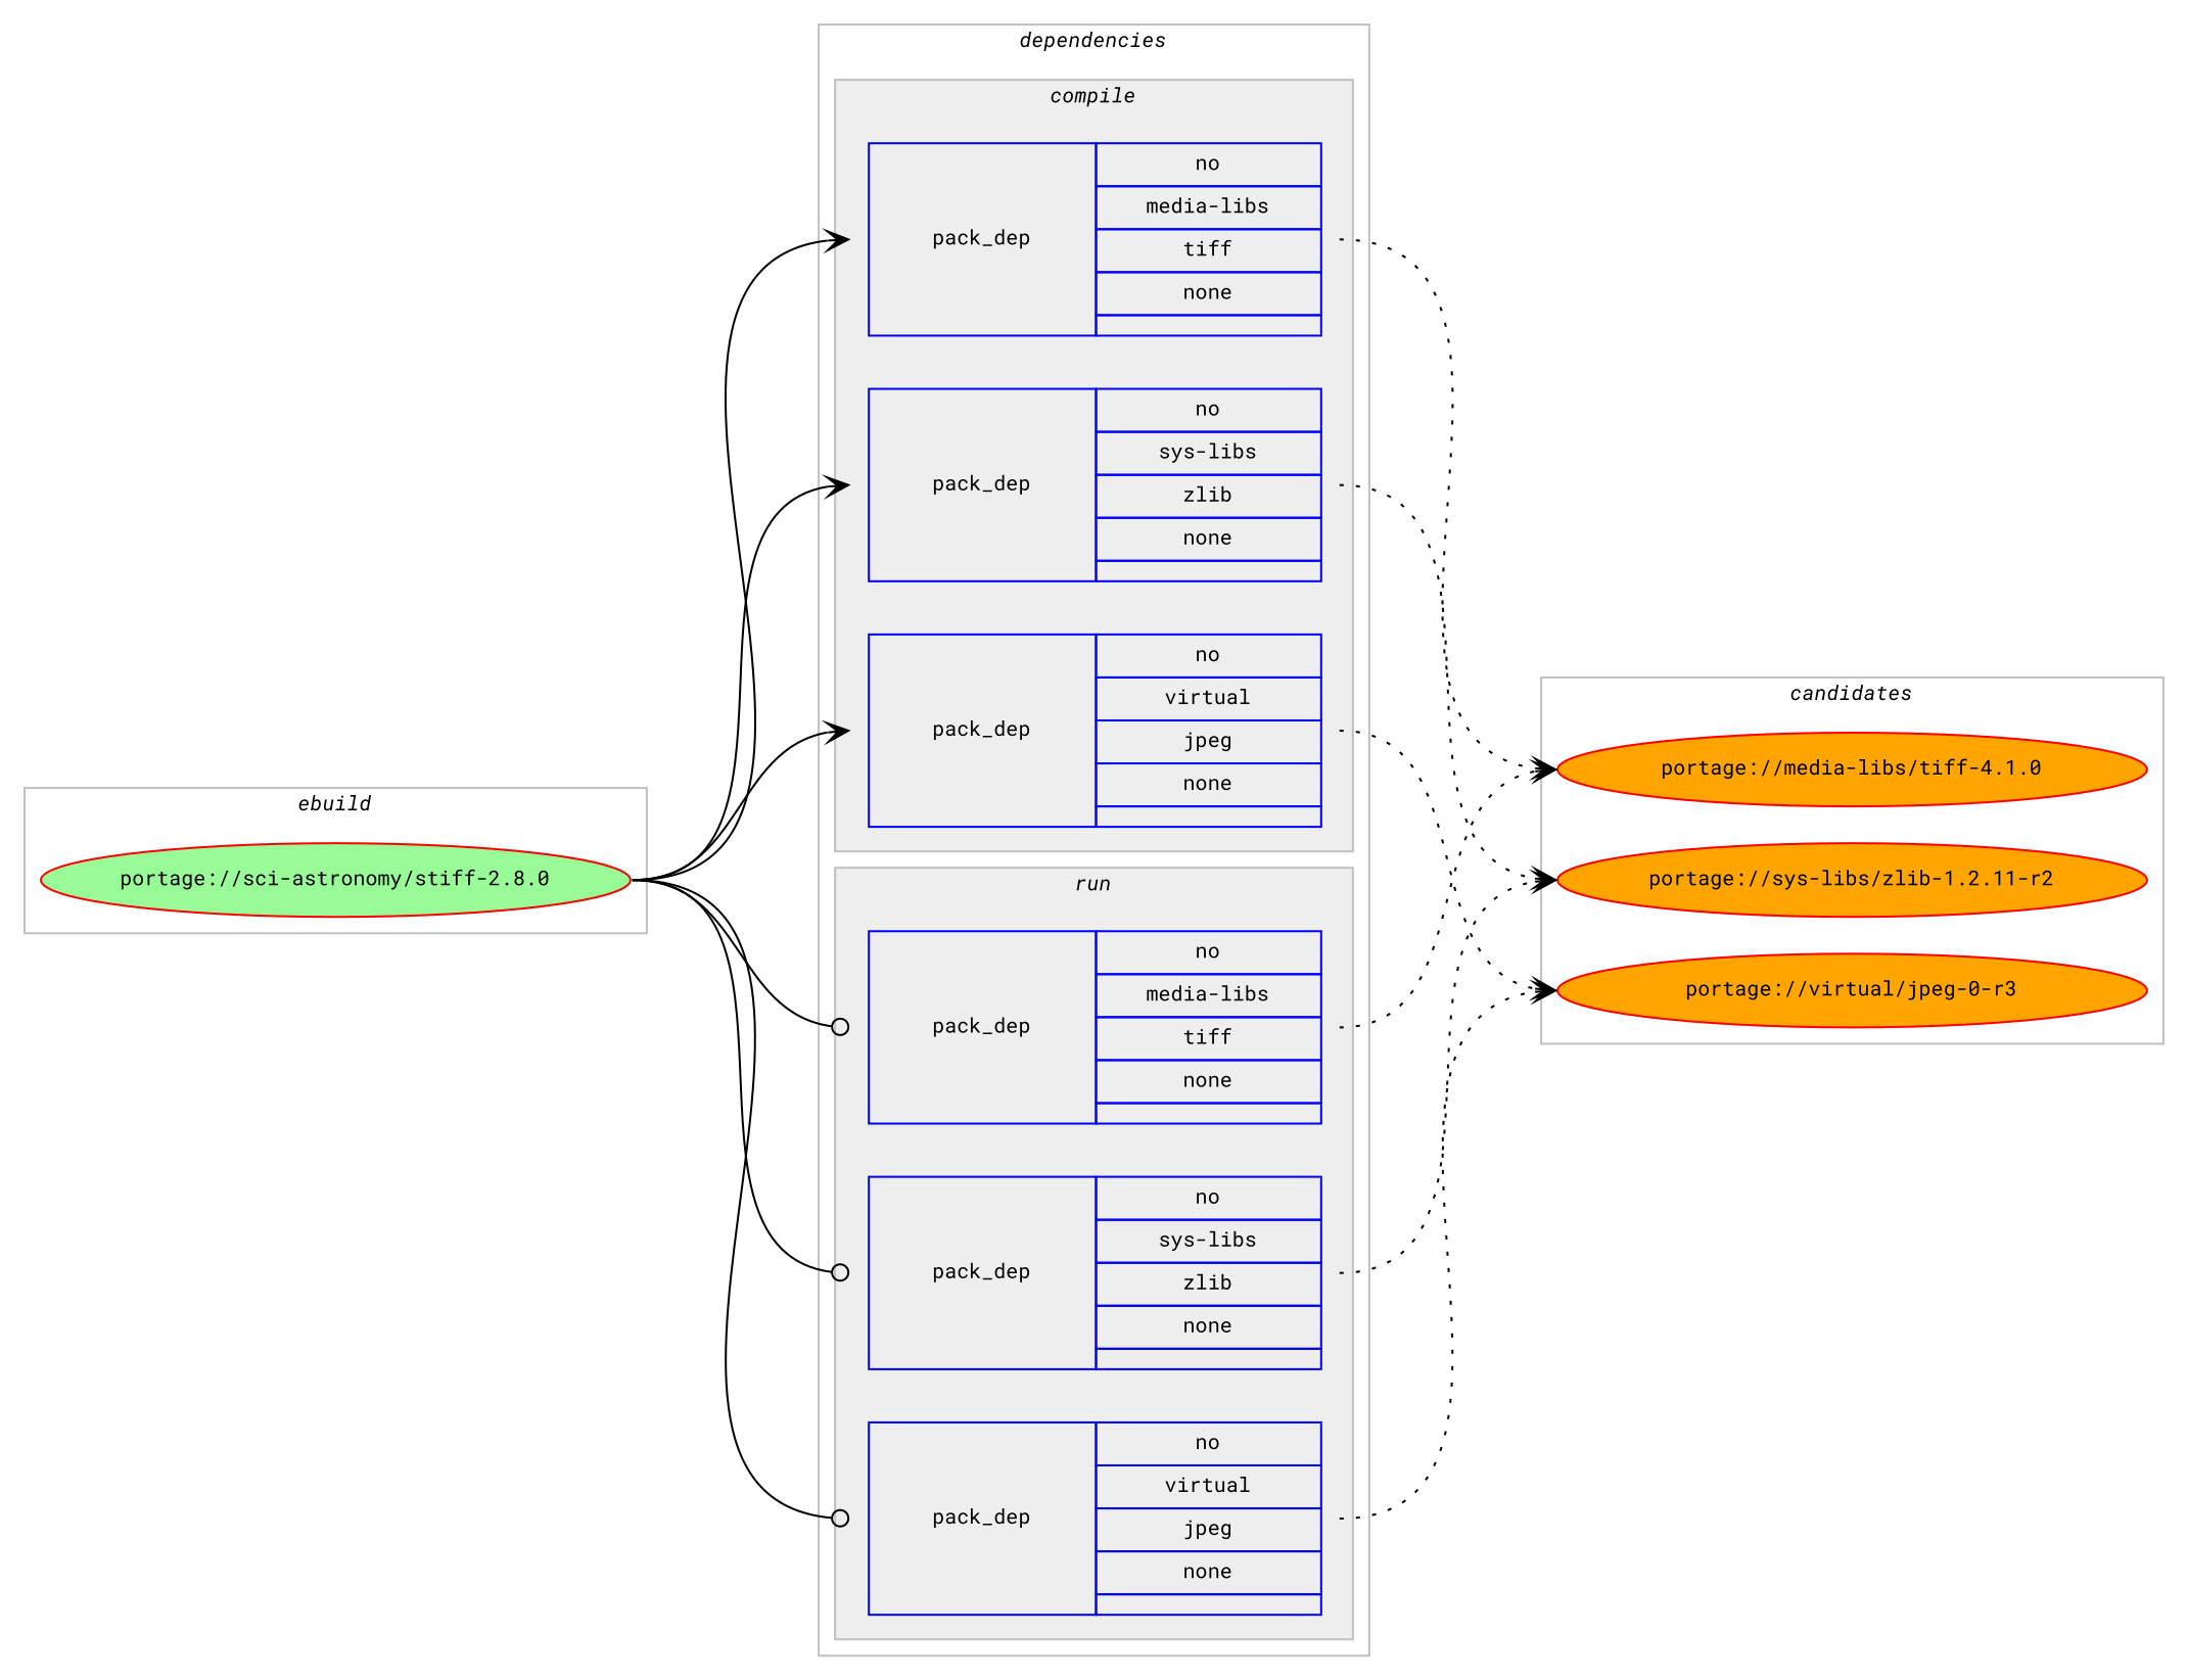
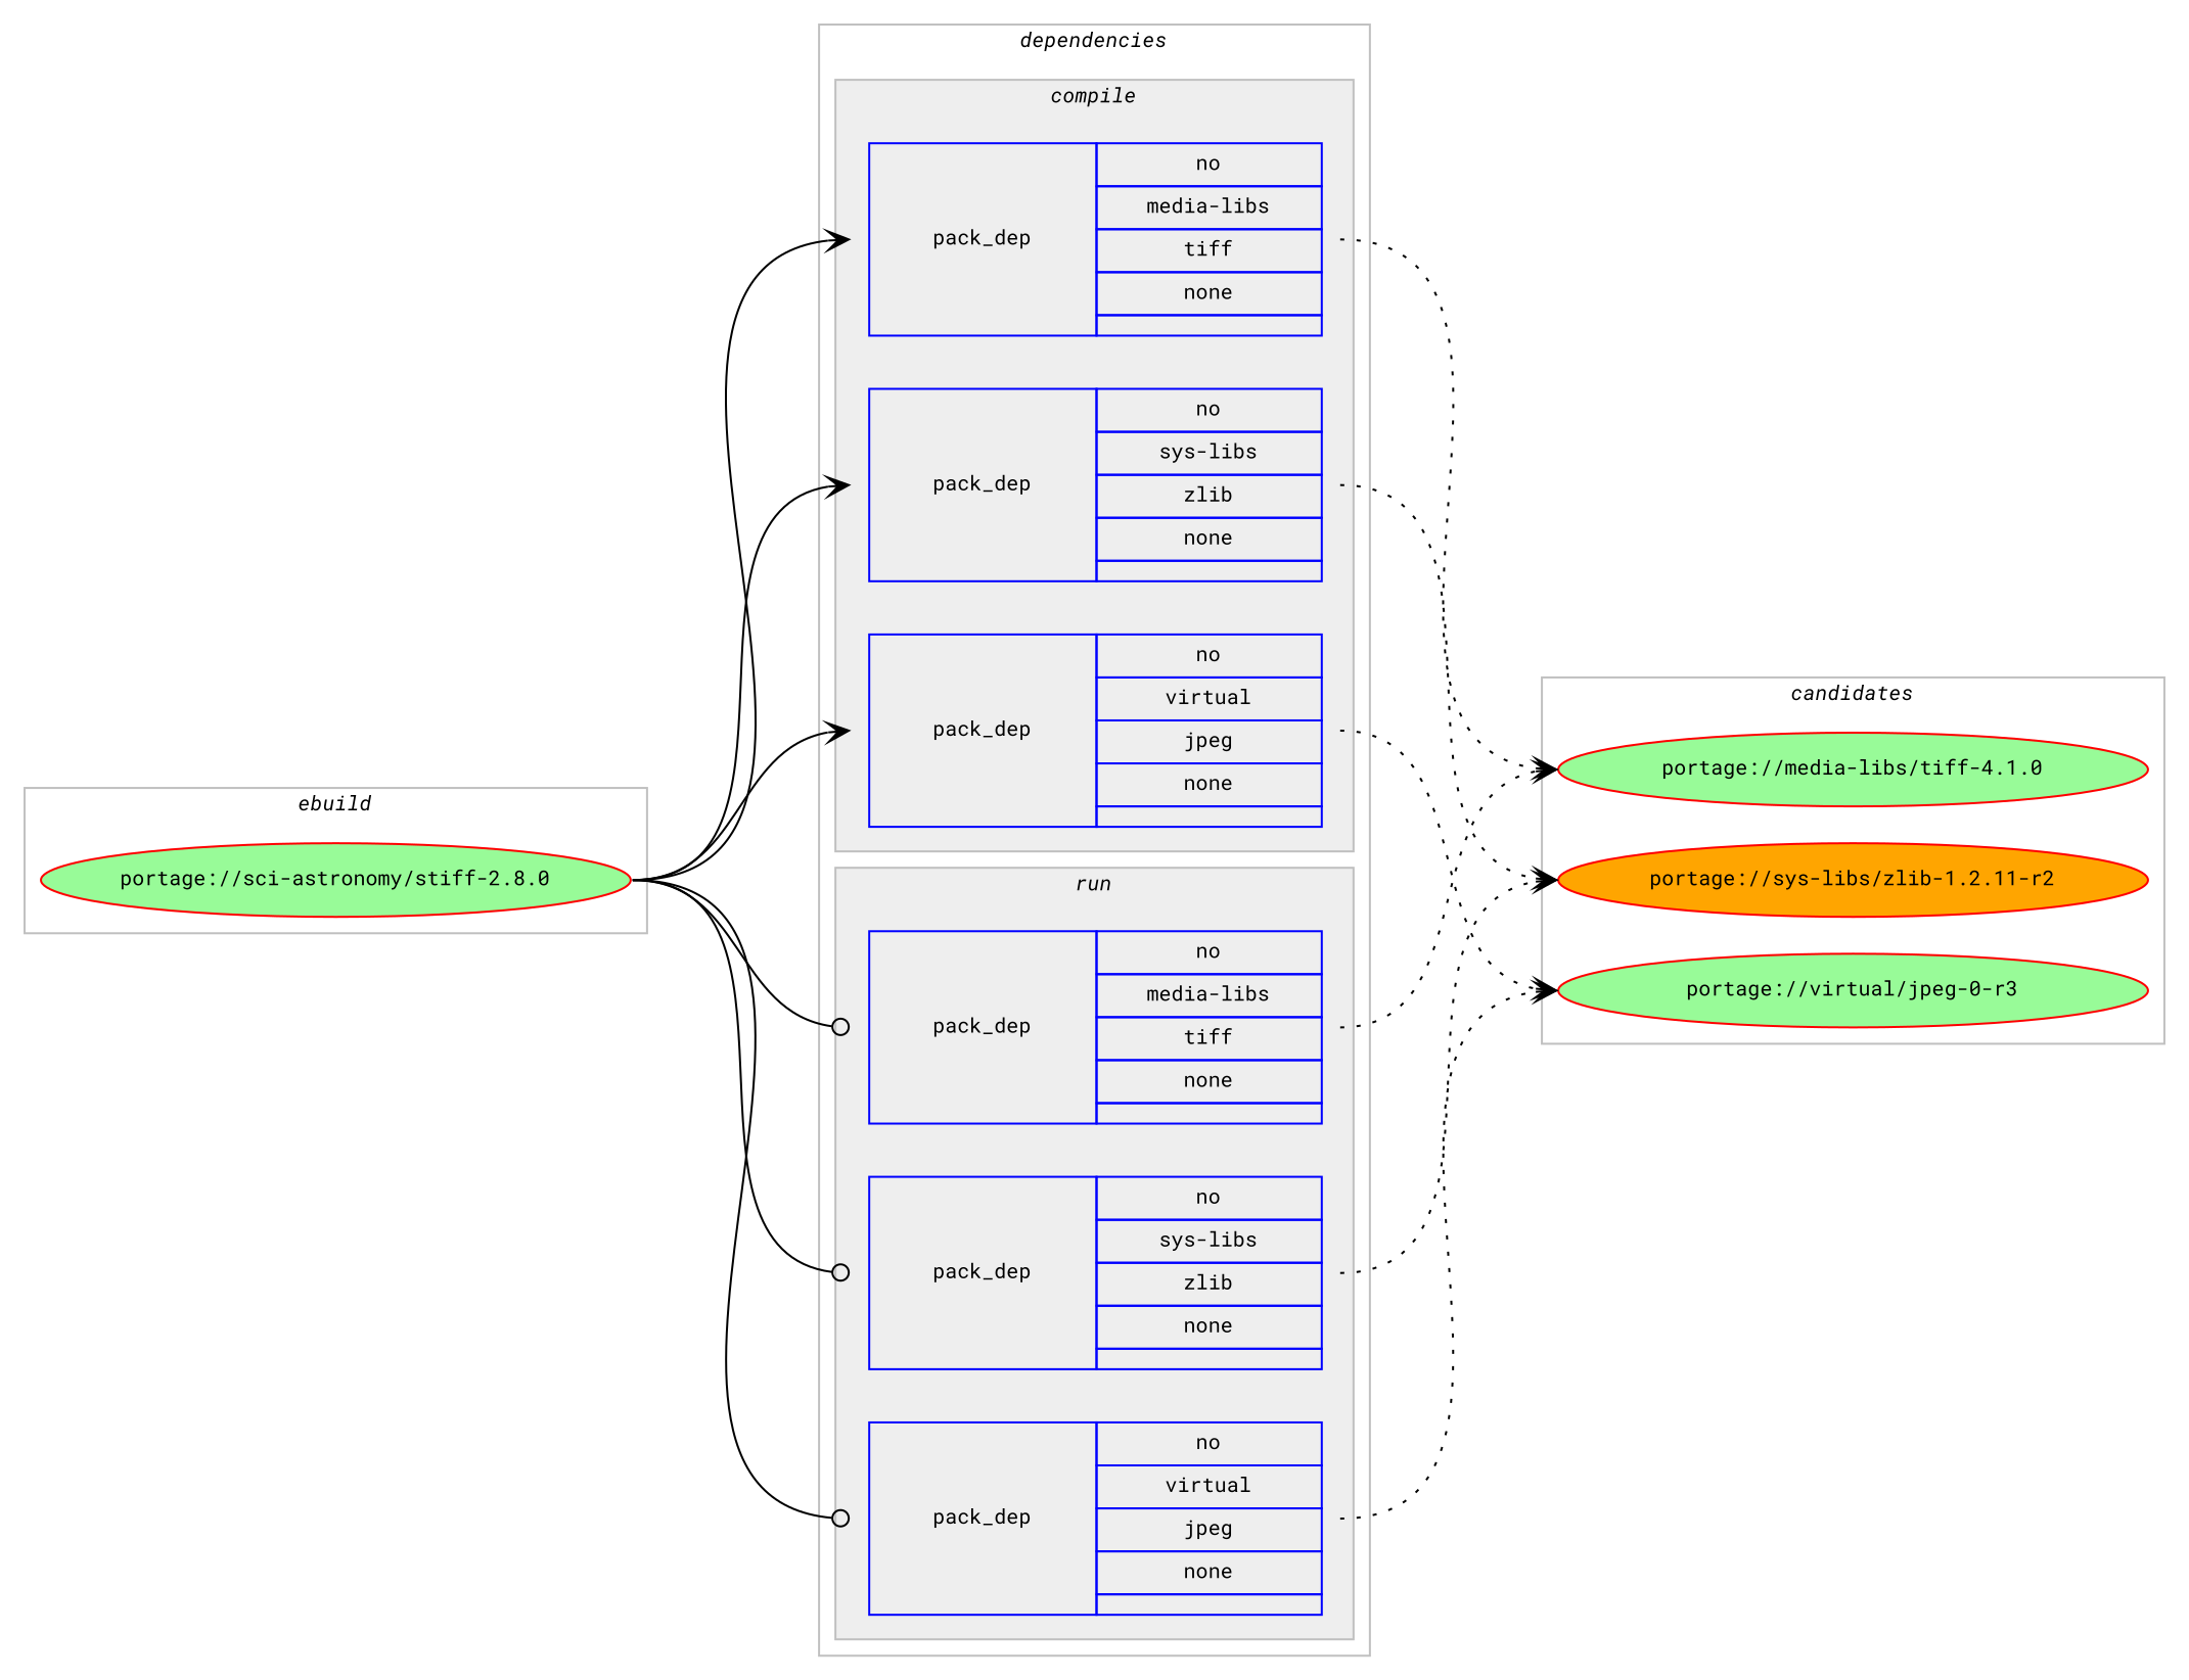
  digraph {
    compound=true
    concentrate=true
    fontname="Roboto Mono"
    fontsize=10
    newrank=true
    rankdir=LR
    ranksep=1.5
    node [color=blue fontname="Roboto Mono" fontsize=10 shape=none]
    edge [arrowhead=vee fontname="Roboto Mono" headport=w style=solid tailport=e weight=20]
    n1 [color=red fillcolor=palegreen label="portage://sci-astronomy/stiff-2.8.0" style=filled width=4 shape=""]
    n2 [label=<<TABLE BORDER="0" CELLBORDER="1" CELLSPACING="0" CELLPADDING="4" WIDTH="220"><TR><TD ROWSPAN="6" CELLPADDING="30">pack_dep</TD></TR><TR><TD WIDTH="110">no</TD></TR><TR><TD>media-libs</TD></TR><TR><TD>tiff</TD></TR><TR><TD>none</TD></TR><TR><TD></TD></TR></TABLE>>]
    n3 [label=<<TABLE BORDER="0" CELLBORDER="1" CELLSPACING="0" CELLPADDING="4" WIDTH="220"><TR><TD ROWSPAN="6" CELLPADDING="30">pack_dep</TD></TR><TR><TD WIDTH="110">no</TD></TR><TR><TD>sys-libs</TD></TR><TR><TD>zlib</TD></TR><TR><TD>none</TD></TR><TR><TD></TD></TR></TABLE>>]
    n4 [label=<<TABLE BORDER="0" CELLBORDER="1" CELLSPACING="0" CELLPADDING="4" WIDTH="220"><TR><TD ROWSPAN="6" CELLPADDING="30">pack_dep</TD></TR><TR><TD WIDTH="110">no</TD></TR><TR><TD>virtual</TD></TR><TR><TD>jpeg</TD></TR><TR><TD>none</TD></TR><TR><TD></TD></TR></TABLE>>]
    n5 [label=<<TABLE BORDER="0" CELLBORDER="1" CELLSPACING="0" CELLPADDING="4" WIDTH="220"><TR><TD ROWSPAN="6" CELLPADDING="30">pack_dep</TD></TR><TR><TD WIDTH="110">no</TD></TR><TR><TD>media-libs</TD></TR><TR><TD>tiff</TD></TR><TR><TD>none</TD></TR><TR><TD></TD></TR></TABLE>>]
    n6 [label=<<TABLE BORDER="0" CELLBORDER="1" CELLSPACING="0" CELLPADDING="4" WIDTH="220"><TR><TD ROWSPAN="6" CELLPADDING="30">pack_dep</TD></TR><TR><TD WIDTH="110">no</TD></TR><TR><TD>sys-libs</TD></TR><TR><TD>zlib</TD></TR><TR><TD>none</TD></TR><TR><TD></TD></TR></TABLE>>]
    n7 [label=<<TABLE BORDER="0" CELLBORDER="1" CELLSPACING="0" CELLPADDING="4" WIDTH="220"><TR><TD ROWSPAN="6" CELLPADDING="30">pack_dep</TD></TR><TR><TD WIDTH="110">no</TD></TR><TR><TD>virtual</TD></TR><TR><TD>jpeg</TD></TR><TR><TD>none</TD></TR><TR><TD></TD></TR></TABLE>>]
-   n8 [color=red fillcolor=orange label="portage://media-libs/tiff-4.1.0" style=filled width=4 shape=""]
+   n8 [color=red fillcolor=palegreen label="portage://media-libs/tiff-4.1.0" style=filled width=4 shape=""]
    n9 [color=red fillcolor=orange label="portage://sys-libs/zlib-1.2.11-r2" style=filled width=4 shape=""]
-   n10 [color=red fillcolor=orange label="portage://virtual/jpeg-0-r3" style=filled width=4 shape=""]
+   n10 [color=red fillcolor=palegreen label="portage://virtual/jpeg-0-r3" style=filled width=4 shape=""]
    subgraph cluster_1 {
      color=gray
      label=<<i>ebuild</i>>
      rank=same
      n1
    }
    subgraph cluster_2 {
      color=gray
      label=<<i>dependencies</i>>
      subgraph cluster_3 {
        color=gray
        fillcolor="#eeeeee"
        label=<<i>compile</i>>
        style=filled
        subgraph sub_4 {
          color=gray
          fillcolor="#eeeeee"
          label=<<i>compile</i>>
          style=filled
          n2
        }
        subgraph sub_5 {
          color=gray
          fillcolor="#eeeeee"
          label=<<i>compile</i>>
          style=filled
          n3
        }
        subgraph sub_6 {
          color=gray
          fillcolor="#eeeeee"
          label=<<i>compile</i>>
          style=filled
          n4
        }
      }
      subgraph cluster_7 {
        color=gray
        fillcolor="#eeeeee"
        label=<<i>compile and run</i>>
        style=filled
      }
      subgraph cluster_8 {
        color=gray
        fillcolor="#eeeeee"
        label=<<i>run</i>>
        style=filled
        subgraph sub_9 {
          color=gray
          fillcolor="#eeeeee"
          label=<<i>run</i>>
          style=filled
          n5
        }
        subgraph sub_10 {
          color=gray
          fillcolor="#eeeeee"
          label=<<i>run</i>>
          style=filled
          n6
        }
        subgraph sub_11 {
          color=gray
          fillcolor="#eeeeee"
          label=<<i>run</i>>
          style=filled
          n7
        }
      }
    }
    subgraph cluster_12 {
      color=gray
      label=<<i>candidates</i>>
      rank=same
      subgraph sub_13 {
        color=black
        label=<<i>candidates</i>>
        nodesep=1
        rank=same
        n8
      }
      subgraph sub_14 {
        color=black
        label=<<i>candidates</i>>
        nodesep=1
        rank=same
        n9
      }
      subgraph sub_15 {
        color=black
        label=<<i>candidates</i>>
        nodesep=1
        rank=same
        n10
      }
      subgraph sub_16 {
        color=black
        label=<<i>candidates</i>>
        nodesep=1
        rank=same
        n8
      }
      subgraph sub_17 {
        color=black
        label=<<i>candidates</i>>
        nodesep=1
        rank=same
        n9
      }
      subgraph sub_18 {
        color=black
        label=<<i>candidates</i>>
        nodesep=1
        rank=same
        n10
      }
    }
    n1 -> n2
    n1 -> n3
    n1 -> n4
    n1 -> n5 [arrowhead=odot]
    n1 -> n6 [arrowhead=odot]
    n1 -> n7 [arrowhead=odot]
    n2 -> n8 [style=dotted weight=100]
    n3 -> n9 [style=dotted weight=100]
    n4 -> n10 [style=dotted weight=100]
    n5 -> n8 [style=dotted weight=100]
    n6 -> n9 [style=dotted weight=100]
    n7 -> n10 [style=dotted weight=100]
  }
